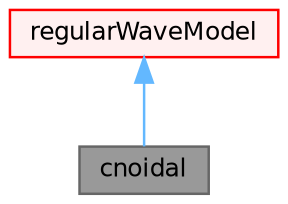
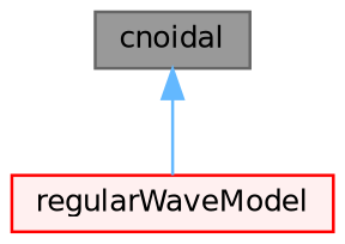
  digraph {
    node [fontname=Helvetica fontsize=10 shape=box style=filled]
    n1 [color=gray40 fillcolor=grey60 fontcolor=black height=0.2 label=cnoidal width=0.4]
    n2 [color=red fillcolor="#FFF0F0" height=0.2 label=regularWaveModel width=0.4]
-   n2 -> n1 [color=steelblue1 dir=back fontname=Helvetica fontsize=10 labelfontname=Helvetica labelfontsize=10 style=solid]
+   n1 -> n2 [color=steelblue1 dir=back fontname=Helvetica fontsize=10 labelfontname=Helvetica labelfontsize=10 style=solid]
  }
